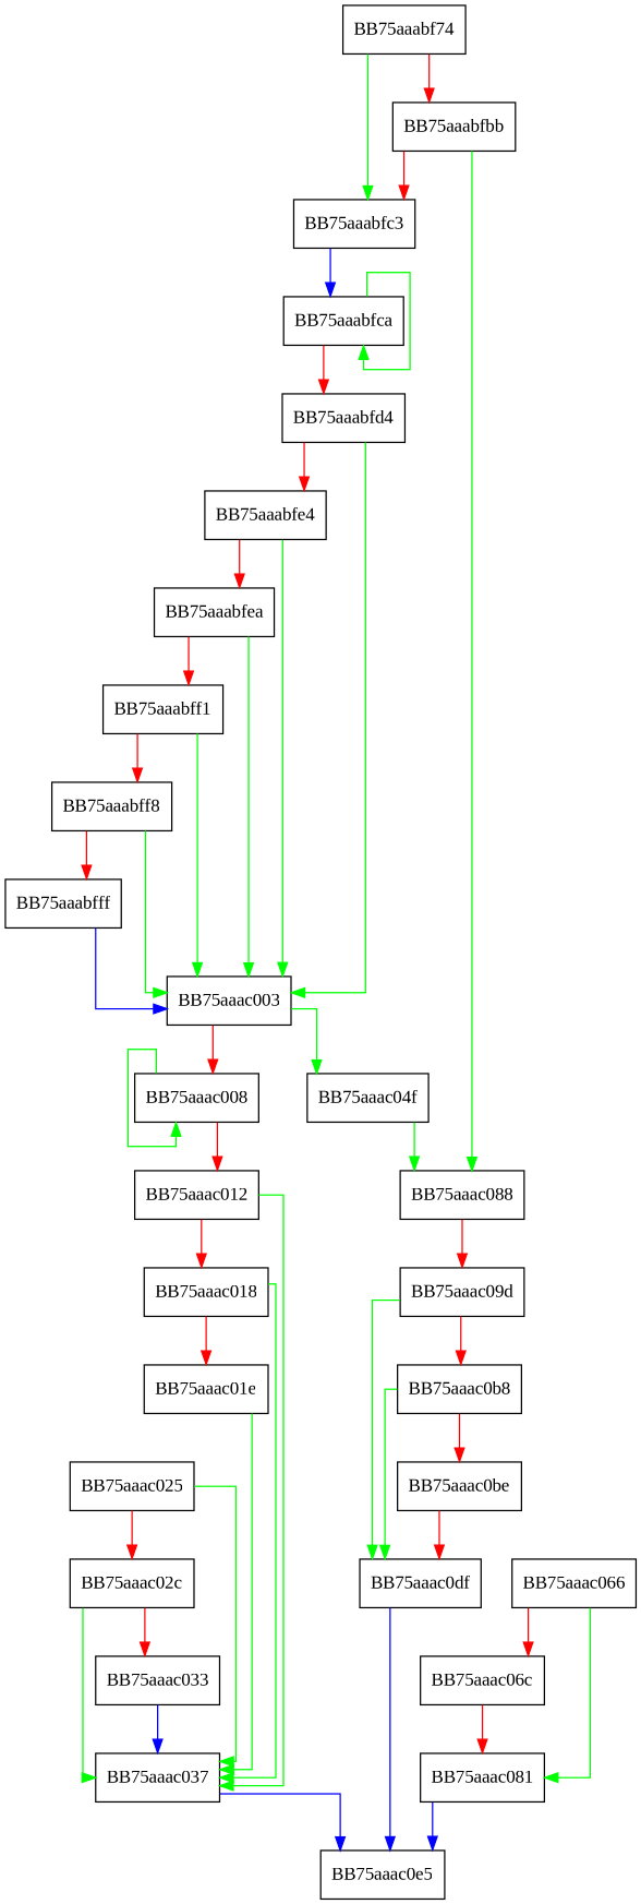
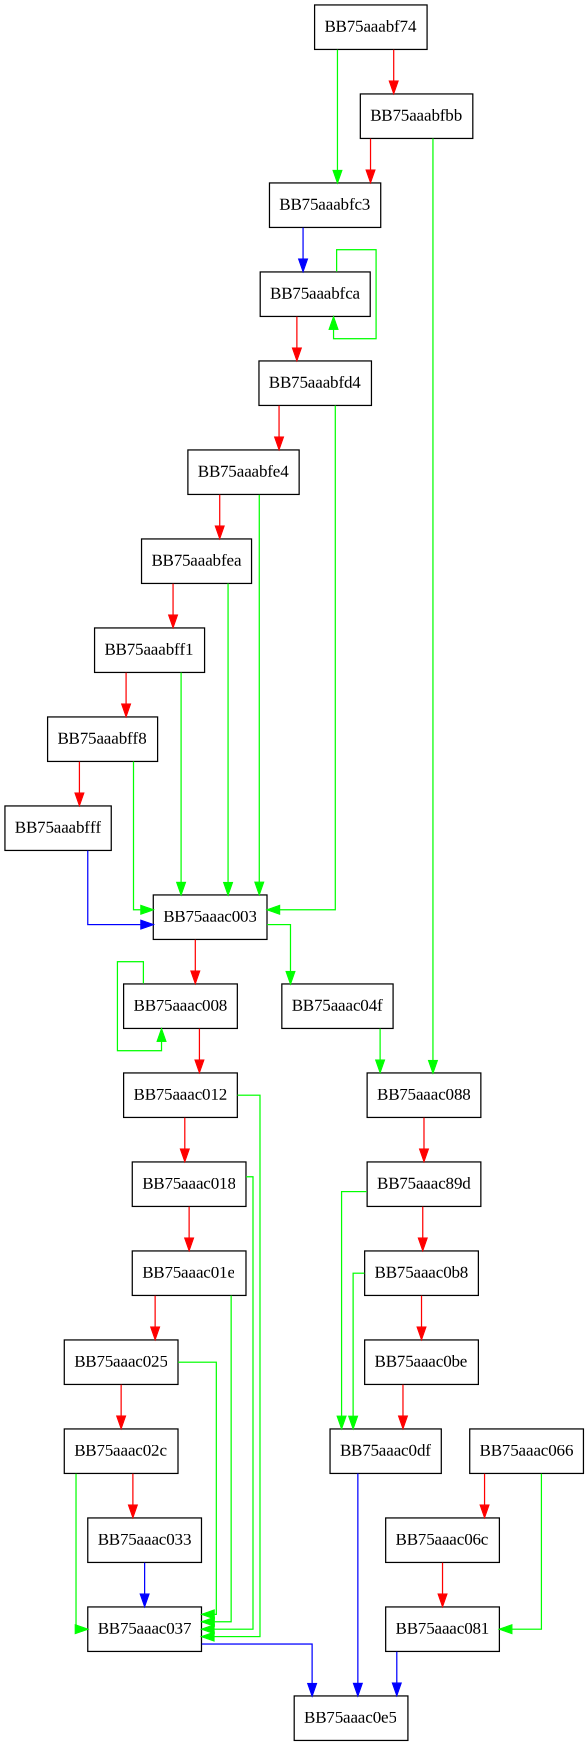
  digraph {
    fontname="Liberation Serif"
    splines=ortho
    node [fontname="Liberation Serif" shape=box]
    edge [color=red fontname="Liberation Serif"]
    BB75aaabf74
    BB75aaabfc3
    BB75aaabfbb
    BB75aaabfca
    BB75aaac088
    BB75aaabfd4
-   BB75aaac09d
+   BB75aaac09d [label=BB75aaac89d]
    BB75aaac0df
    BB75aaac0b8
    BB75aaac003
    BB75aaabfe4
    BB75aaac04f
    BB75aaac008
    BB75aaabfea
    BB75aaac012
    BB75aaabff1
    BB75aaabff8
    BB75aaabfff
    BB75aaac037
    BB75aaac018
    BB75aaac0e5
    BB75aaac01e
    BB75aaac025
    BB75aaac02c
    BB75aaac033
    BB75aaac081
    BB75aaac066
    BB75aaac06c
    BB75aaac0be
    BB75aaabf74 -> BB75aaabfc3 [color=green]
    BB75aaabf74 -> BB75aaabfbb
    BB75aaabfc3 -> BB75aaabfca [color=blue]
    BB75aaabfbb -> BB75aaabfc3
    BB75aaabfbb -> BB75aaac088 [color=green]
    BB75aaabfca -> BB75aaabfca [color=green]
    BB75aaabfca -> BB75aaabfd4
    BB75aaac088 -> BB75aaac09d
    BB75aaabfd4 -> BB75aaac003 [color=green]
    BB75aaabfd4 -> BB75aaabfe4
    BB75aaac09d -> BB75aaac0df [color=green]
    BB75aaac09d -> BB75aaac0b8
    BB75aaac0df -> BB75aaac0e5 [color=blue]
    BB75aaac0b8 -> BB75aaac0df [color=green]
    BB75aaac0b8 -> BB75aaac0be
    BB75aaac003 -> BB75aaac04f [color=green]
    BB75aaac003 -> BB75aaac008
    BB75aaabfe4 -> BB75aaac003 [color=green]
    BB75aaabfe4 -> BB75aaabfea
    BB75aaac04f -> BB75aaac088 [color=green]
    BB75aaac008 -> BB75aaac008 [color=green]
    BB75aaac008 -> BB75aaac012
    BB75aaabfea -> BB75aaac003 [color=green]
    BB75aaabfea -> BB75aaabff1
    BB75aaac012 -> BB75aaac037 [color=green]
    BB75aaac012 -> BB75aaac018
    BB75aaabff1 -> BB75aaac003 [color=green]
    BB75aaabff1 -> BB75aaabff8
    BB75aaabff8 -> BB75aaac003 [color=green]
    BB75aaabff8 -> BB75aaabfff
    BB75aaabfff -> BB75aaac003 [color=blue]
    BB75aaac037 -> BB75aaac0e5 [color=blue]
    BB75aaac018 -> BB75aaac037 [color=green]
    BB75aaac018 -> BB75aaac01e
    BB75aaac01e -> BB75aaac037 [color=green]
+   BB75aaac01e -> BB75aaac025
    BB75aaac025 -> BB75aaac037 [color=green]
    BB75aaac025 -> BB75aaac02c
    BB75aaac02c -> BB75aaac037 [color=green]
    BB75aaac02c -> BB75aaac033
    BB75aaac033 -> BB75aaac037 [color=blue]
    BB75aaac081 -> BB75aaac0e5 [color=blue]
    BB75aaac066 -> BB75aaac081 [color=green]
    BB75aaac066 -> BB75aaac06c
    BB75aaac06c -> BB75aaac081
    BB75aaac0be -> BB75aaac0df
  }
